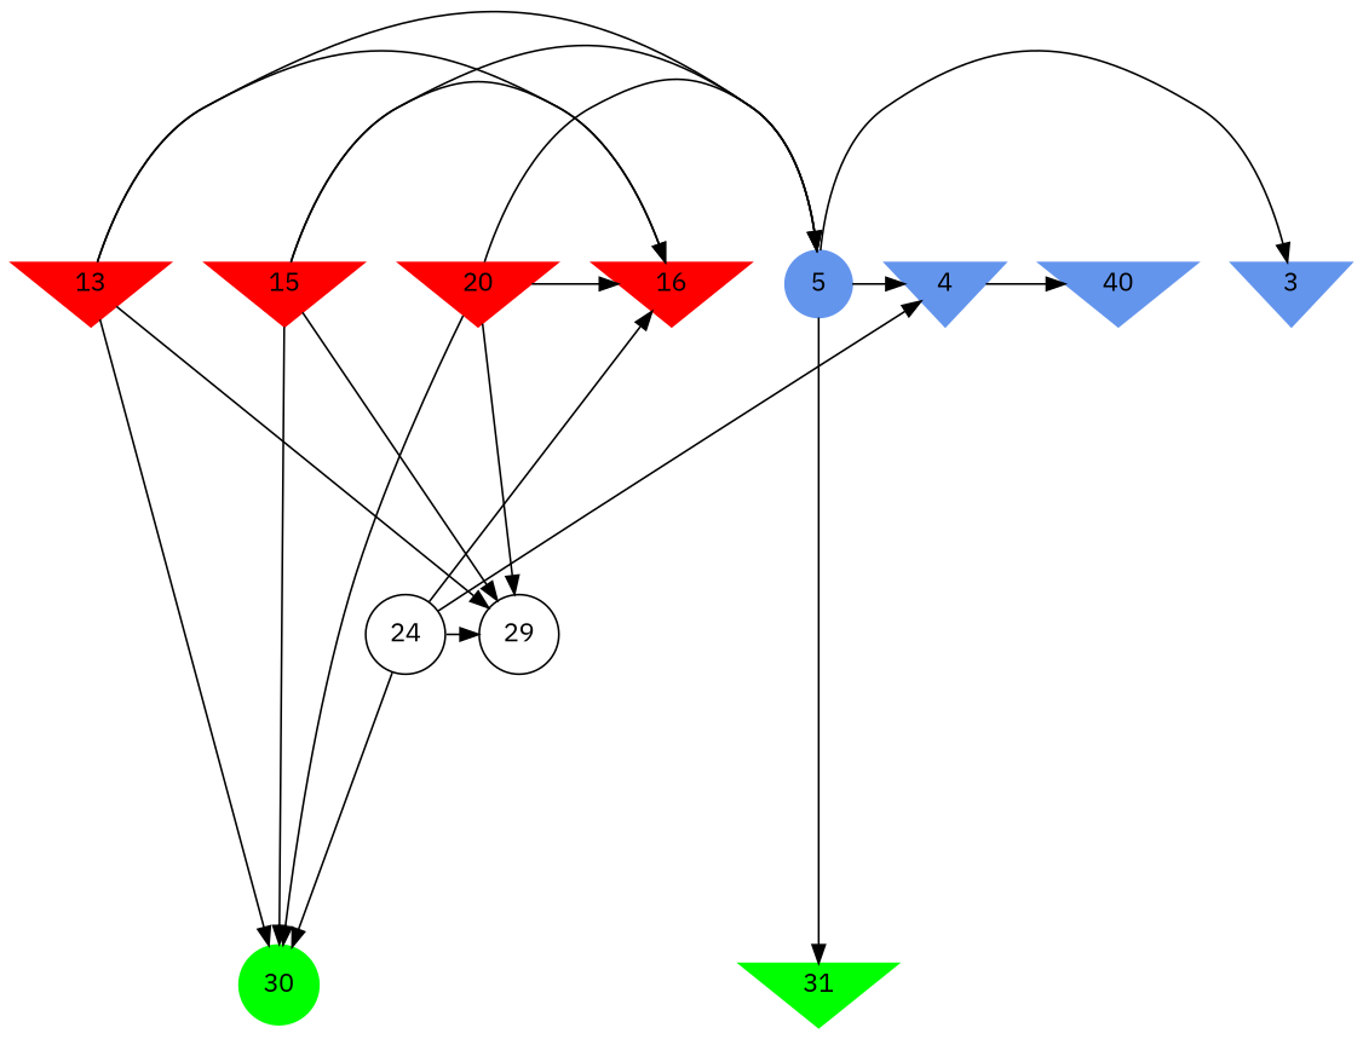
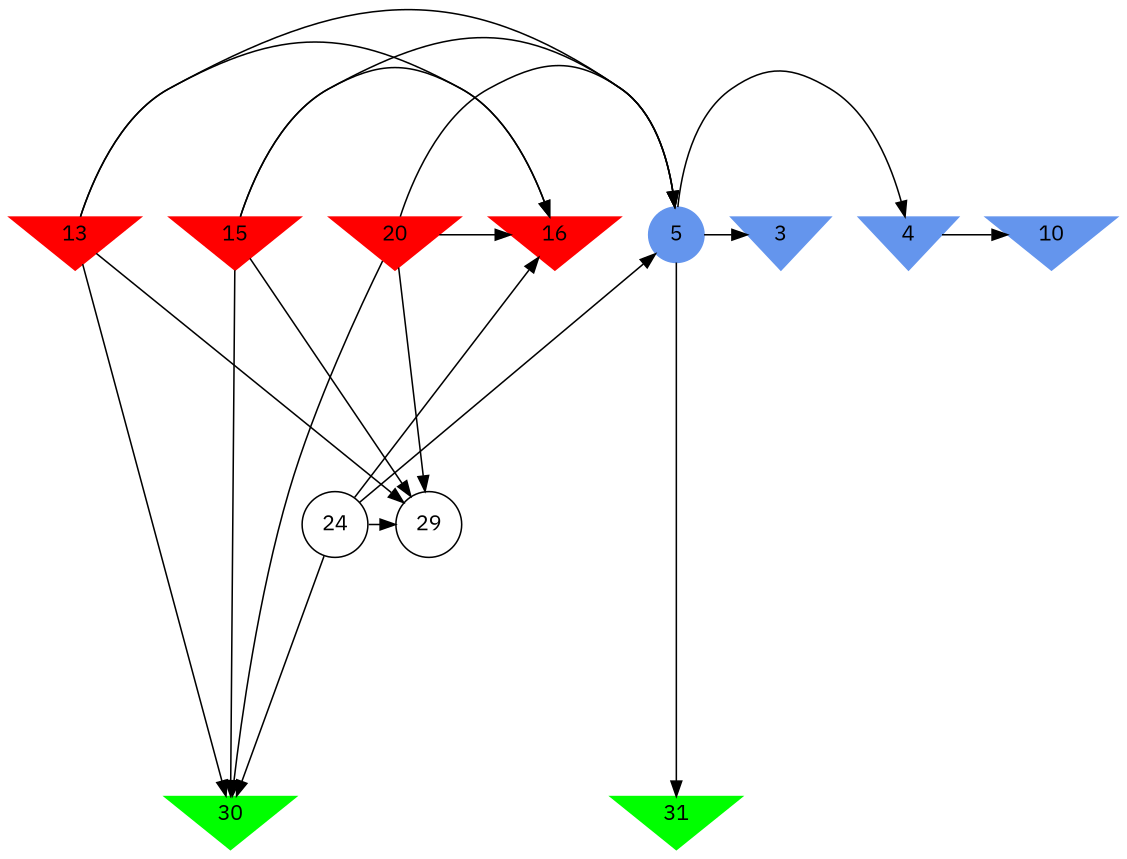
  digraph {
    fontname="IBM Plex Sans"
    ranksep=2.0
    node [color=cornflowerblue fontname="IBM Plex Sans" shape=invtriangle style=filled]
    edge [fontname="IBM Plex Sans"]
    3
    4
    5 [shape=circle]
-   10 [label=40]
+   10
    13 [color=red]
    15 [color=red]
    16 [color=red]
    20 [color=red]
    24 [color=black shape=circle style=""]
    29 [color=black shape=circle style=""]
-   30 [color=green shape=circle]
+   30 [color=green]
    31 [color=green]
    subgraph sub_1 {
      rank=same
      3
      4
      5
      10
      13
      15
      16
      20
    }
    subgraph sub_2 {
      rank=same
      24
      29
    }
    subgraph sub_3 {
      rank=same
      30
      31
    }
    4 -> 10
    5 -> 3
    5 -> 4
    5 -> 31
    13 -> 5
    13 -> 16
    13 -> 29
    13 -> 30
    15 -> 5
    15 -> 16
    15 -> 29
    15 -> 30
    20 -> 5
    20 -> 16
    20 -> 29
    20 -> 30
-   24 -> 4
+   24 -> 5
    24 -> 16
    24 -> 29
    24 -> 30
  }
